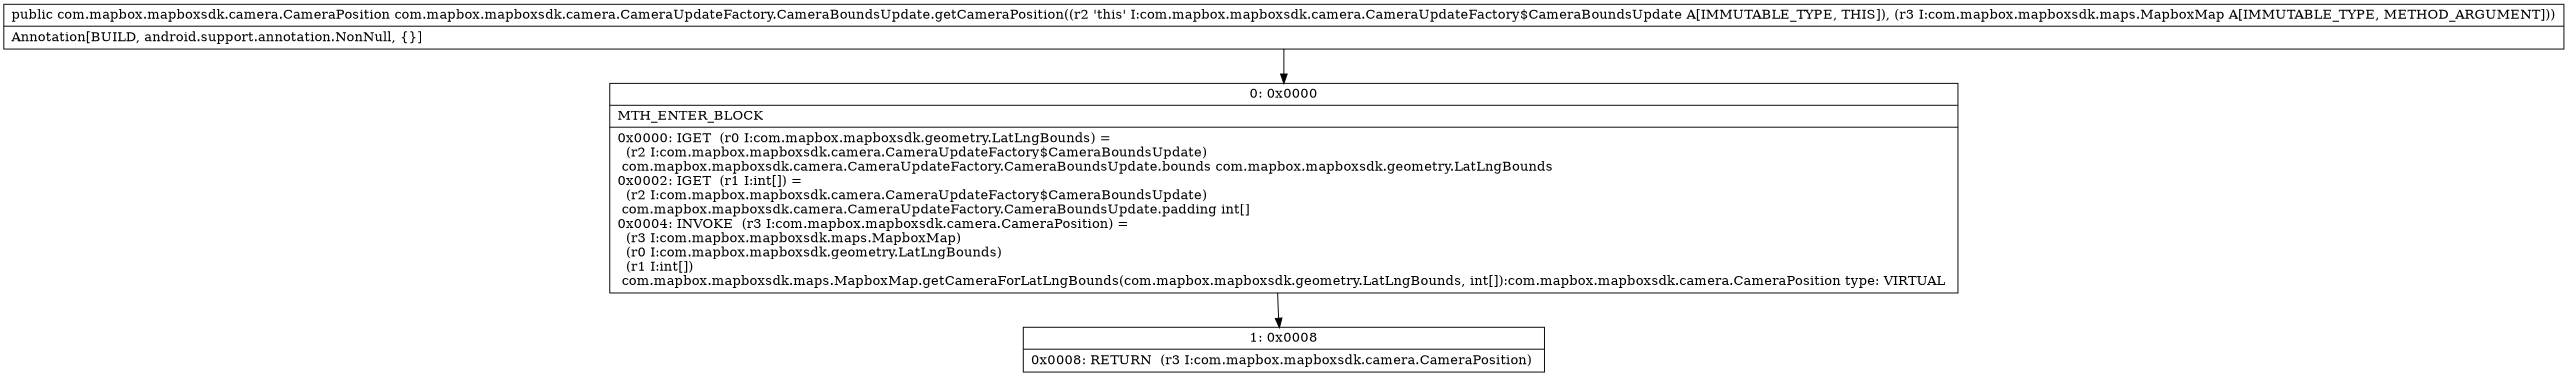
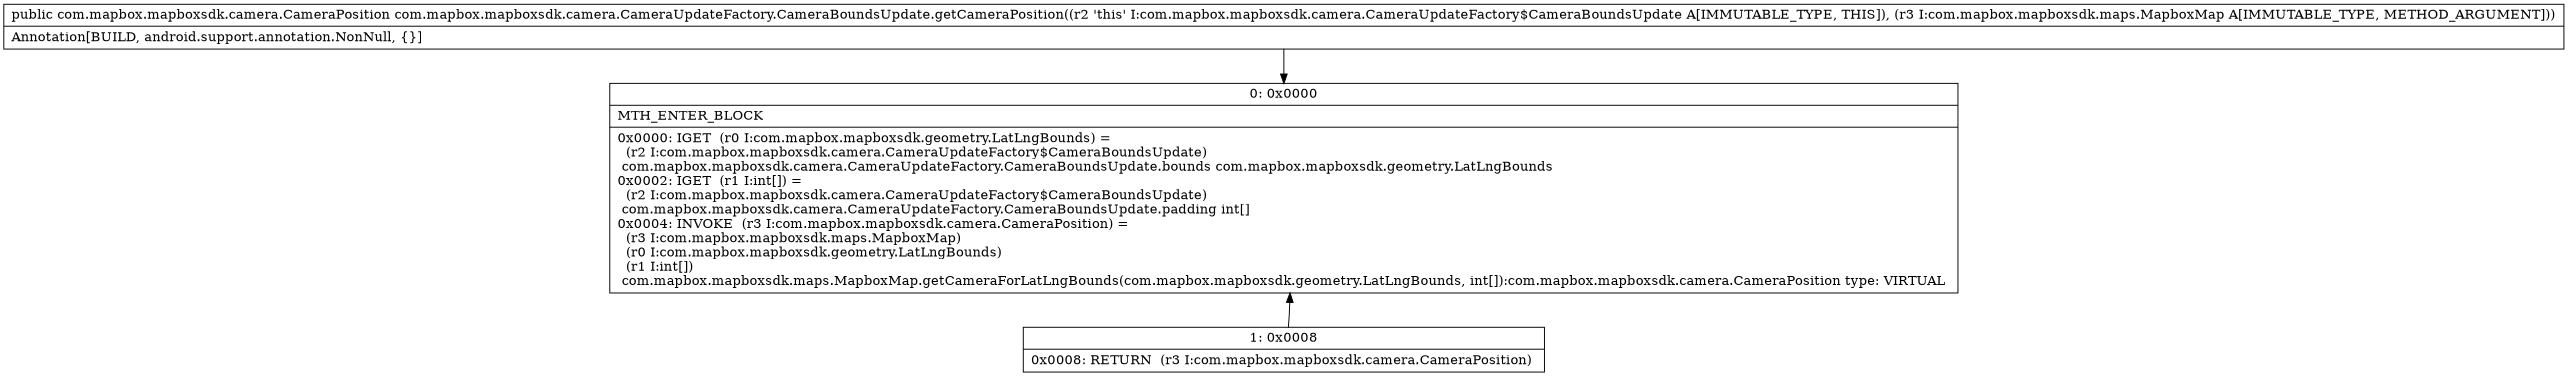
  digraph {
    node [shape=record]
    n1 [label="{0\:\ 0x0000|MTH_ENTER_BLOCK\l|0x0000: IGET  (r0 I:com.mapbox.mapboxsdk.geometry.LatLngBounds) = \l  (r2 I:com.mapbox.mapboxsdk.camera.CameraUpdateFactory$CameraBoundsUpdate)\l com.mapbox.mapboxsdk.camera.CameraUpdateFactory.CameraBoundsUpdate.bounds com.mapbox.mapboxsdk.geometry.LatLngBounds \l0x0002: IGET  (r1 I:int[]) = \l  (r2 I:com.mapbox.mapboxsdk.camera.CameraUpdateFactory$CameraBoundsUpdate)\l com.mapbox.mapboxsdk.camera.CameraUpdateFactory.CameraBoundsUpdate.padding int[] \l0x0004: INVOKE  (r3 I:com.mapbox.mapboxsdk.camera.CameraPosition) = \l  (r3 I:com.mapbox.mapboxsdk.maps.MapboxMap)\l  (r0 I:com.mapbox.mapboxsdk.geometry.LatLngBounds)\l  (r1 I:int[])\l com.mapbox.mapboxsdk.maps.MapboxMap.getCameraForLatLngBounds(com.mapbox.mapboxsdk.geometry.LatLngBounds, int[]):com.mapbox.mapboxsdk.camera.CameraPosition type: VIRTUAL \l}"]
    n2 [label="{1\:\ 0x0008|0x0008: RETURN  (r3 I:com.mapbox.mapboxsdk.camera.CameraPosition) \l}"]
    n3 [label="{public com.mapbox.mapboxsdk.camera.CameraPosition com.mapbox.mapboxsdk.camera.CameraUpdateFactory.CameraBoundsUpdate.getCameraPosition((r2 'this' I:com.mapbox.mapboxsdk.camera.CameraUpdateFactory$CameraBoundsUpdate A[IMMUTABLE_TYPE, THIS]), (r3 I:com.mapbox.mapboxsdk.maps.MapboxMap A[IMMUTABLE_TYPE, METHOD_ARGUMENT]))  | Annotation[BUILD, android.support.annotation.NonNull, \{\}]\l}"]
-   n1 -> n2
+   n2 -> n1
    n3 -> n1
  }
